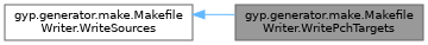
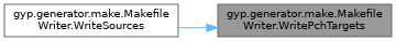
  digraph {
    rankdir=RL
    node [fontname=Helvetica fontsize=10 shape=box style=filled]
    n1 [color=gray40 fillcolor=grey60 fontcolor=black height=0.2 label="gyp.generator.make.Makefile\lWriter.WritePchTargets" width=0.4]
    n2 [color=grey40 fillcolor=white height=0.2 label="gyp.generator.make.Makefile\lWriter.WriteSources" width=0.4]
-   n2 -> n1 [color=steelblue1 dir=back fontname=Helvetica fontsize=10 labelfontname=Helvetica labelfontsize=10 style=solid]
+   n1 -> n2 [color=steelblue1 dir=back fontname=Helvetica fontsize=10 labelfontname=Helvetica labelfontsize=10 style=solid]
  }
